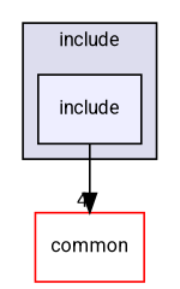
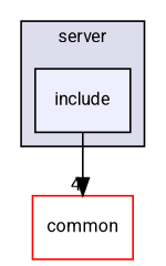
  digraph {
    compound=true
    fontname=Roboto
    node [fontname=Roboto fontsize=10 shape=box style=filled]
    n1 [fillcolor="#eeeeff" label=include pencolor=black]
    n2 [color=red fillcolor=white label=common]
    subgraph cluster_1 {
      bgcolor="#ddddee"
      fontsize=10
-     label=include
+     label=server
      pencolor=black
      n1
    }
    n1 -> n2 [headlabel=4 labeldistance=1.5 labelfontname=Helvetica labelfontsize=10 fontname=Roboto]
  }
